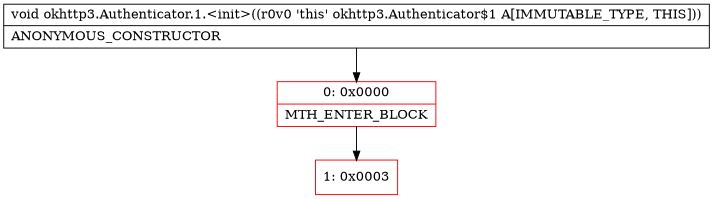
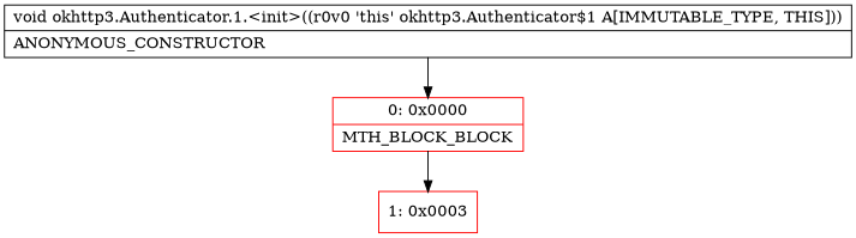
  digraph {
    node [color=red shape=record]
-   n1 [label="{0\:\ 0x0000|MTH_ENTER_BLOCK\l}"]
+   n1 [label="{0\:\ 0x0000|MTH_BLOCK_BLOCK\l}"]
    n2 [label="{1\:\ 0x0003}"]
    n3 [label="{void okhttp3.Authenticator.1.\<init\>((r0v0 'this' okhttp3.Authenticator$1 A[IMMUTABLE_TYPE, THIS]))  | ANONYMOUS_CONSTRUCTOR\l}" color=""]
    subgraph cluster_1 {
      label="R(0)"
    }
    n1 -> n2
    n3 -> n1
  }
